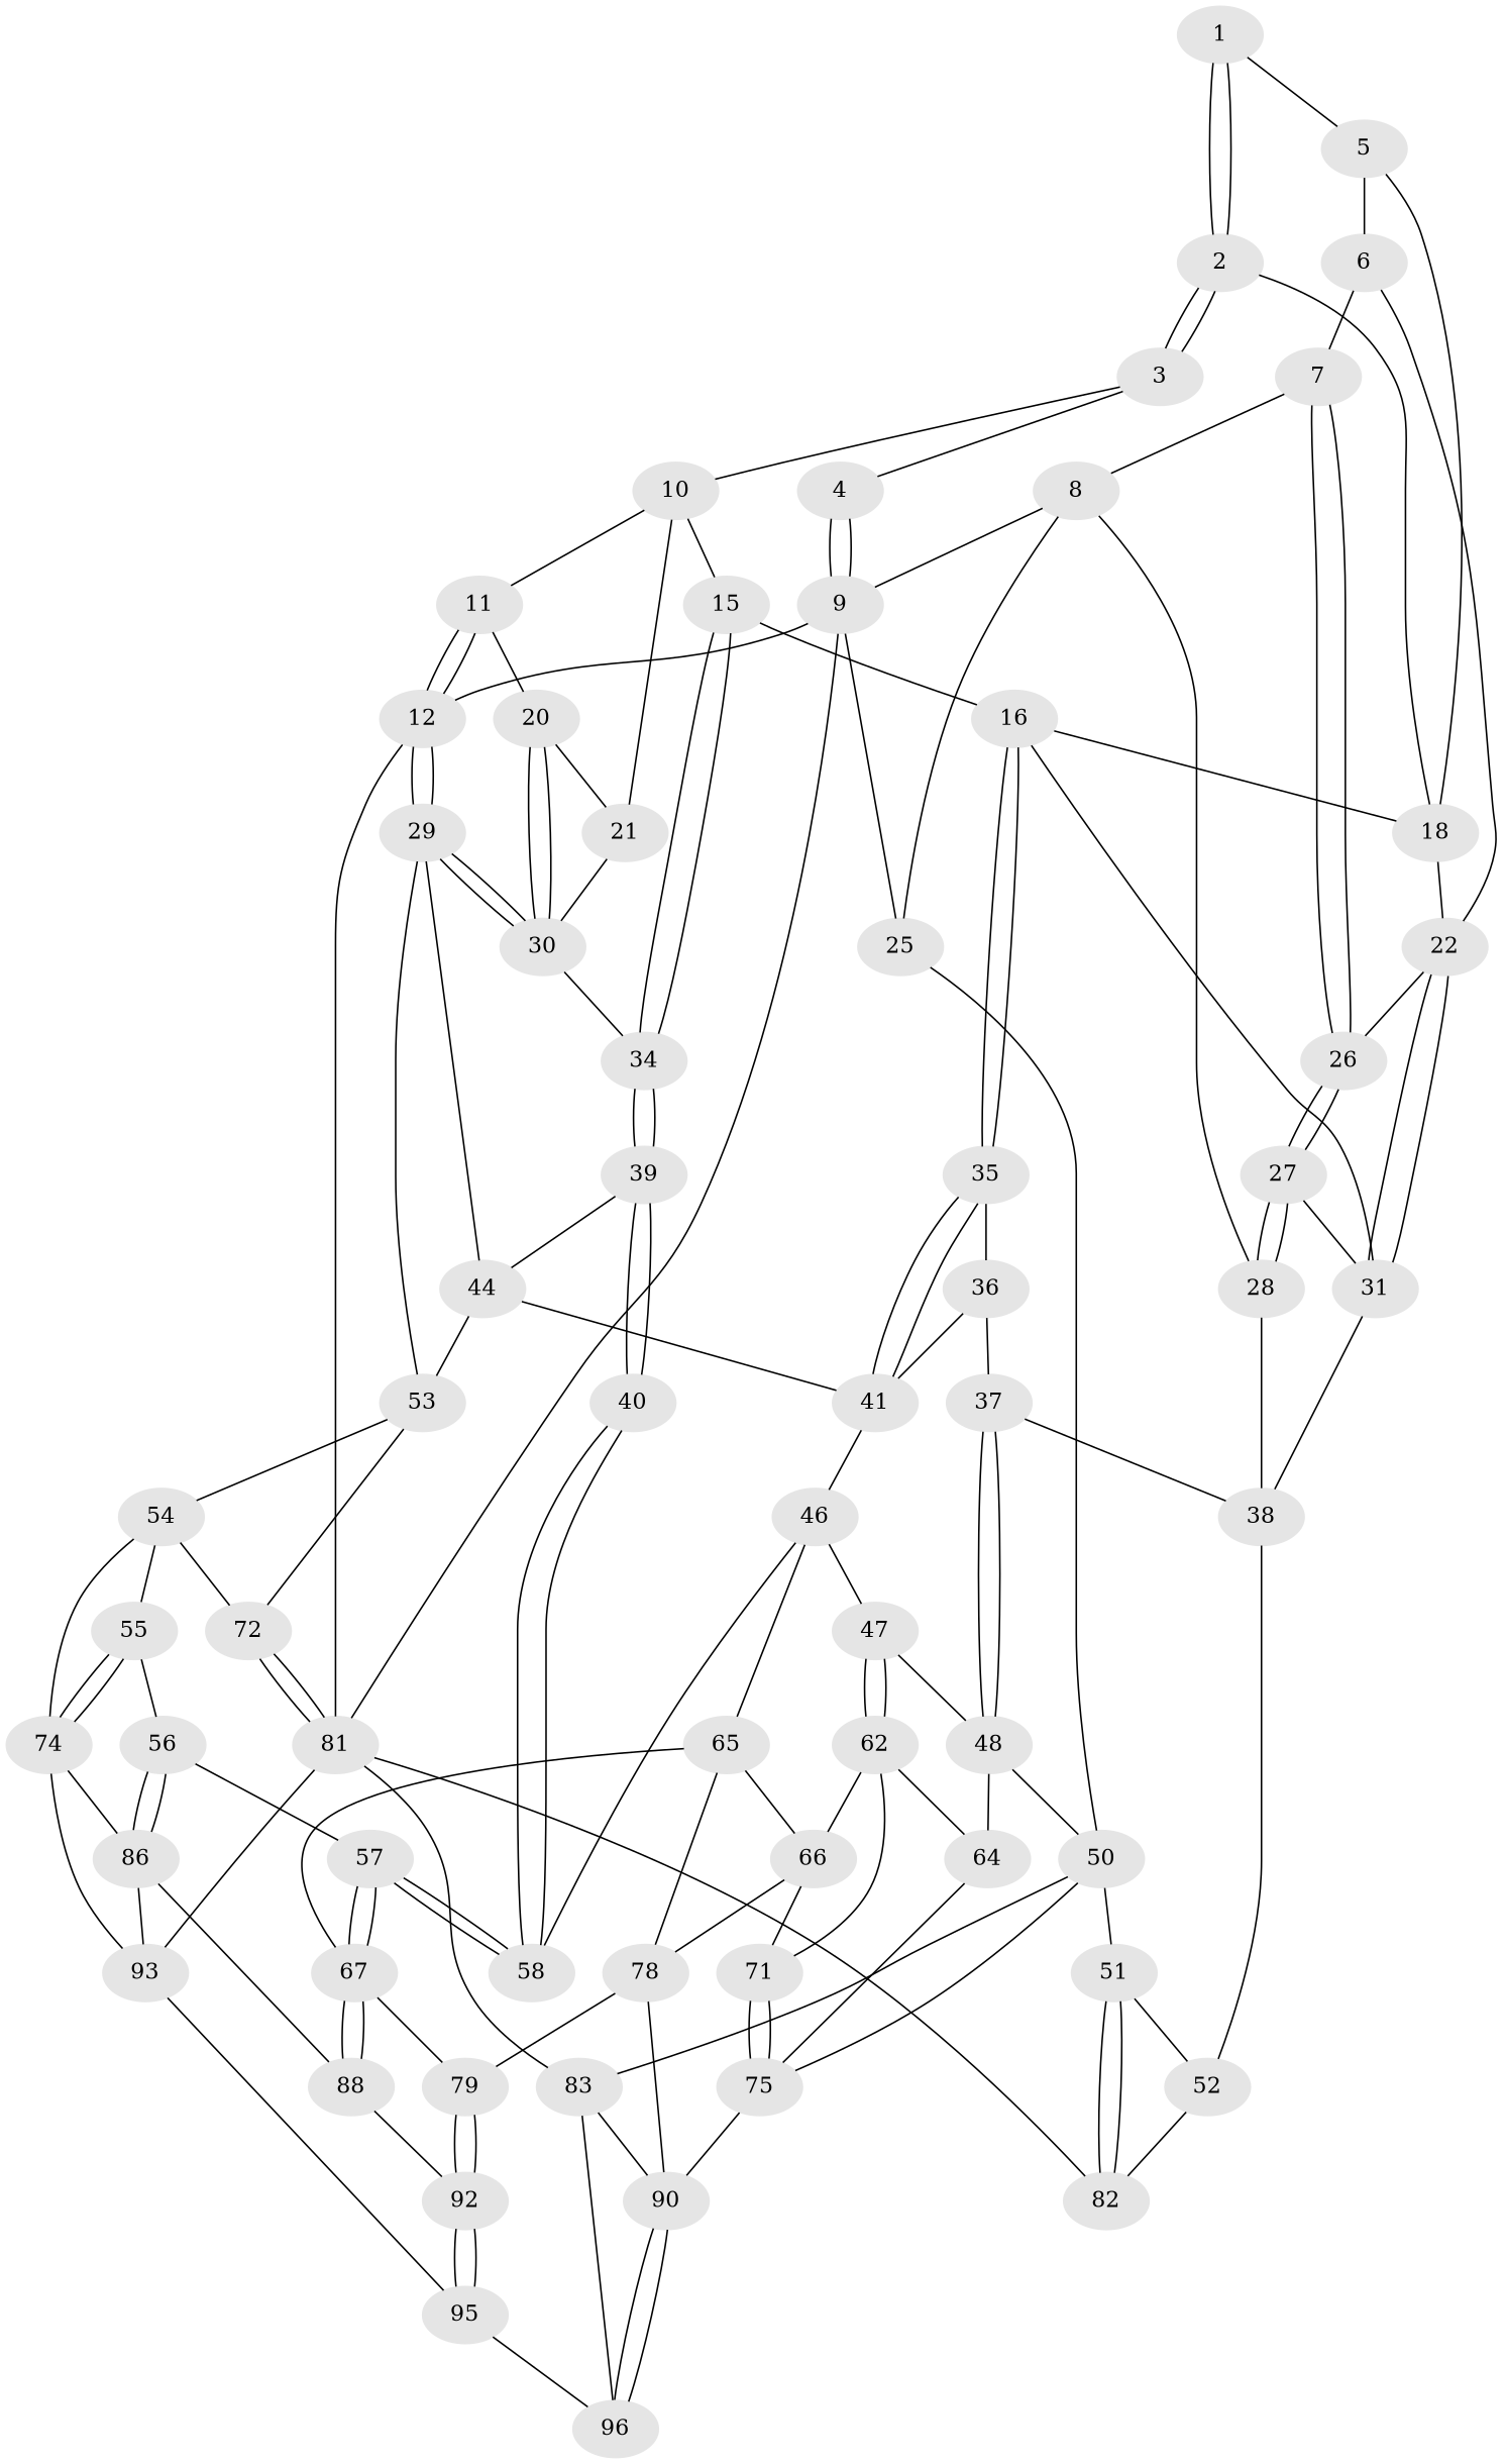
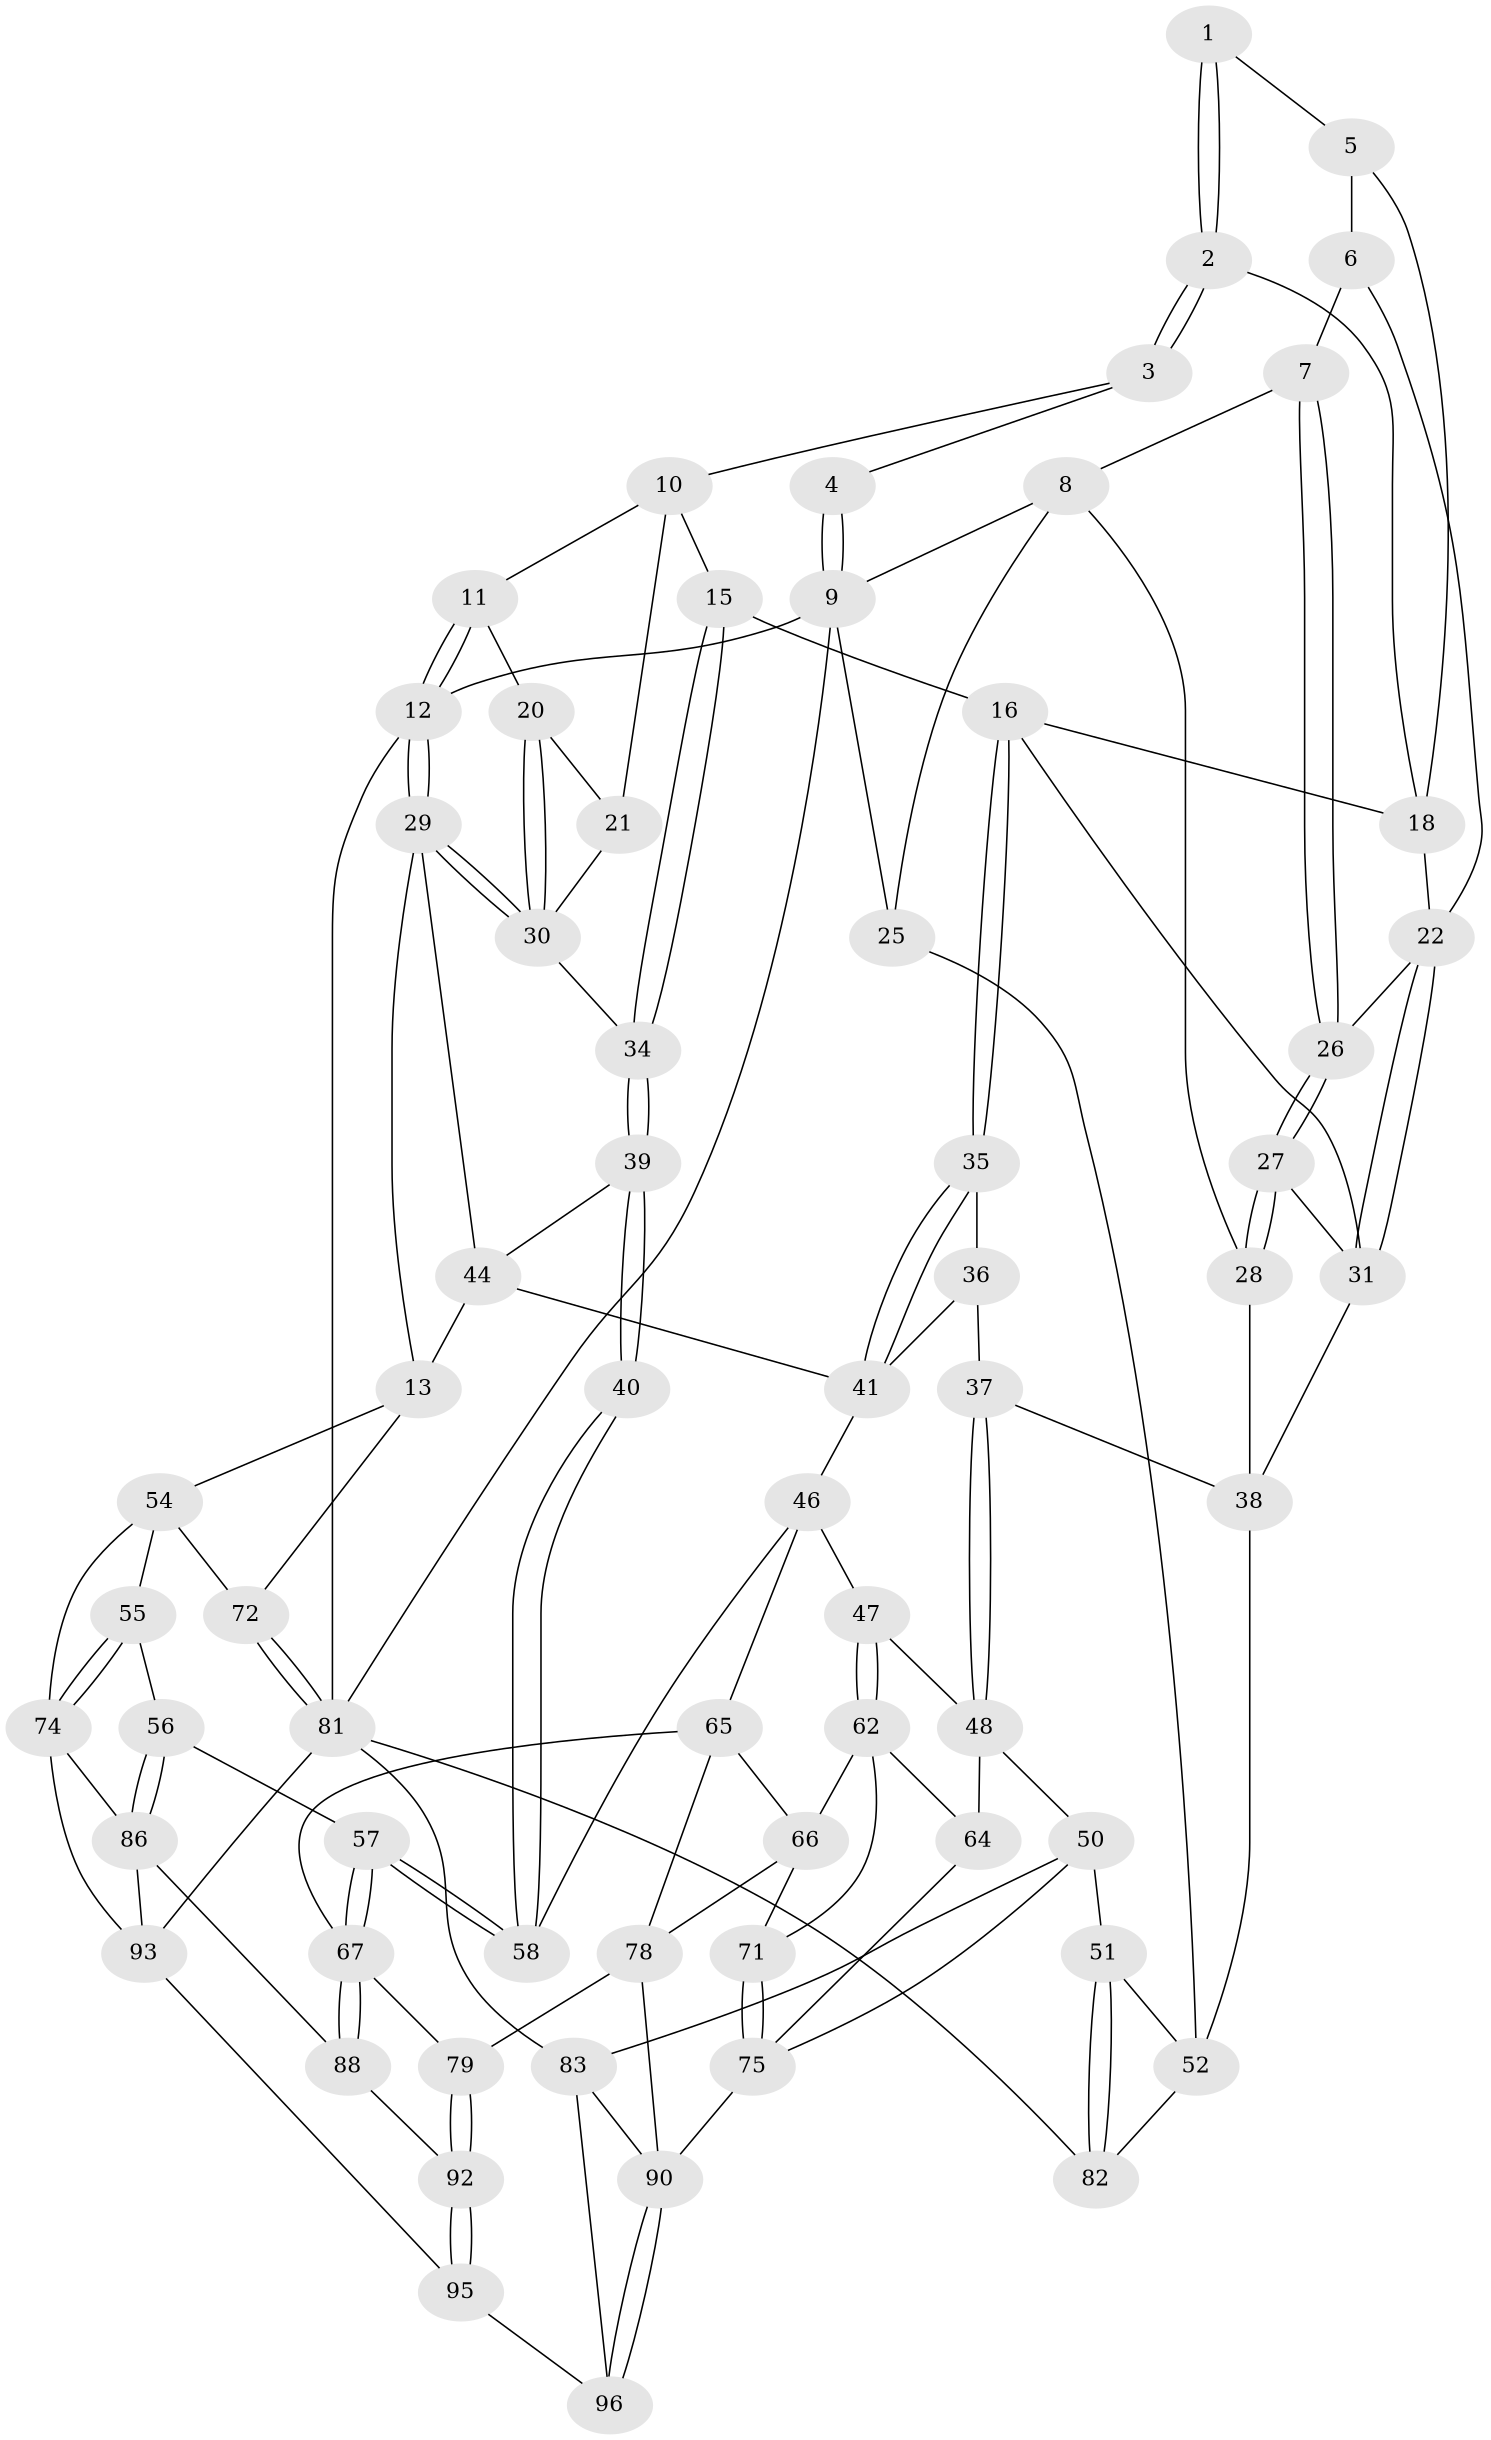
  graph {
    node [color=gray90 style=filled]
    1
    2
    5
    3
    18 [super="+19"]
    6
    4
    10 [super="+14"]
    22 [super="+23"]
    9 [super="+13"]
    11
    15
    21
    25
    12
    81 [super="+85"]
    7
    8 [super="+24"]
    26
    31 [super="+32"]
    28
    27
    52 [super="+60"]
    38 [super="+42"]
    29 [super="+43"]
    83 [super="+84"]
    82
    93 [super="+94"]
    20
    16 [super="+17"]
    34
    30 [super="+33"]
    44
-   53 [super="+61"]
+   53 [super="+61" label=13]
    35
    39
    36
    41 [super="+45"]
    54 [super="+73"]
    72
    40
    37
    46 [super="+59"]
    48 [super="+49"]
    50 [super="+77"]
    64
    58
    47
    65 [super="+69"]
    62 [super="+63"]
    67 [super="+68"]
    66 [super="+70"]
    78 [super="+80"]
    71
    51
    75 [super="+76"]
    90 [super="+91"]
    96
    55
    74 [super="+89"]
    56
    86 [super="+87"]
    57
    88
    79
    92
    95
    1 -- 2
    1 -- 2
    1 -- 5
    2 -- 3
    2 -- 3
    2 -- 18
    5 -- 18
    5 -- 6
    3 -- 4
    3 -- 10
    18 -- 22
    6 -- 22
    6 -- 7
    4 -- 9
    4 -- 9
    10 -- 11
    10 -- 15
    10 -- 21
    22 -- 26
    22 -- 31
    22 -- 31
    9 -- 25
    9 -- 12
    9 -- 81
    11 -- 12
    11 -- 12
    11 -- 20
    15 -- 16
    15 -- 34
    15 -- 34
    21 -- 30
-   25 -- 50
+   25 -- 52
    12 -- 81
    12 -- 29
    12 -- 29
    81 -- 83
    81 -- 82
    81 -- 93
    7 -- 8
    7 -- 26
    7 -- 26
    8 -- 9
    8 -- 25
    8 -- 28
    26 -- 27
    26 -- 27
    31 -- 38
    28 -- 38
    27 -- 31
    27 -- 28
    27 -- 28
    52 -- 82
    38 -- 52
    29 -- 30
    29 -- 30
    29 -- 44
    29 -- 53
    83 -- 90
    83 -- 96
    93 -- 95
    20 -- 21
    20 -- 30
    20 -- 30
    16 -- 18
    16 -- 31
    16 -- 35
    16 -- 35
    34 -- 39
    34 -- 39
    30 -- 34
    44 -- 53
    44 -- 41
    53 -- 54
    53 -- 72
    35 -- 36
    35 -- 41
    35 -- 41
    39 -- 44
    39 -- 40
    39 -- 40
    36 -- 41
    36 -- 37
    41 -- 46
    54 -- 72
    54 -- 55
    54 -- 74
    72 -- 81
    72 -- 81
    40 -- 58
    40 -- 58
    37 -- 38
    37 -- 48
    37 -- 48
    46 -- 58
    46 -- 47
    46 -- 65
    48 -- 50
    48 -- 64
    50 -- 83
    50 -- 51
    50 -- 75
    64 -- 75
    47 -- 48
    47 -- 62
    47 -- 62
    65 -- 67
    65 -- 66
    65 -- 78
    62 -- 64
    62 -- 66
    62 -- 71
    67 -- 88
    67 -- 88
    67 -- 79
    66 -- 78
    66 -- 71
    78 -- 90
    78 -- 79
    71 -- 75
    71 -- 75
    51 -- 52
    51 -- 82
    51 -- 82
    75 -- 90
    90 -- 96
    90 -- 96
    55 -- 74
    55 -- 74
    55 -- 56
    74 -- 93
    74 -- 86
    56 -- 86
    56 -- 86
    56 -- 57
    86 -- 93
    86 -- 88
    57 -- 58
    57 -- 58
    57 -- 67
    57 -- 67
    88 -- 92
    79 -- 92
    79 -- 92
    92 -- 95
    92 -- 95
    95 -- 96
  }
